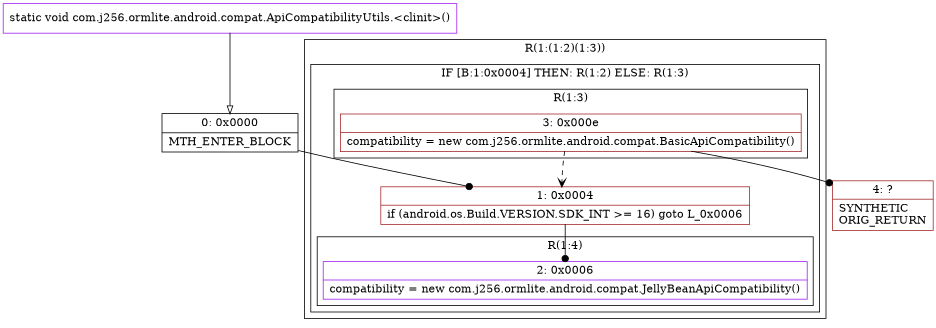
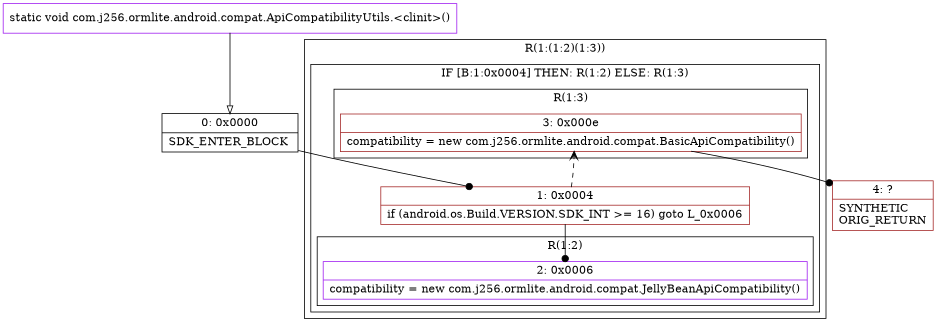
  digraph {
    node [color=brown shape=record]
    edge [arrowhead=dot]
    n1 [color=purple label="{2\:\ 0x0006|compatibility = new com.j256.ormlite.android.compat.JellyBeanApiCompatibility()\l}"]
    n2 [label="{3\:\ 0x000e|compatibility = new com.j256.ormlite.android.compat.BasicApiCompatibility()\l}"]
    n3 [label="{1\:\ 0x0004|if (android.os.Build.VERSION.SDK_INT \>= 16) goto L_0x0006\l}"]
    n4 [label="{4\:\ ?|SYNTHETIC\lORIG_RETURN\l}"]
-   n5 [color=black label="{0\:\ 0x0000|MTH_ENTER_BLOCK\l}"]
+   n5 [color=black label="{0\:\ 0x0000|SDK_ENTER_BLOCK\l}"]
    n6 [color=purple label="{static void com.j256.ormlite.android.compat.ApiCompatibilityUtils.\<clinit\>() }"]
    subgraph cluster_1 {
      label="R(1:(1:2)(1:3))"
      subgraph cluster_2 {
        label="IF [B:1:0x0004] THEN: R(1:2) ELSE: R(1:3)"
        n3
        subgraph cluster_3 {
-         label="R(1:4)"
+         label="R(1:2)"
          n1
        }
        subgraph cluster_4 {
          label="R(1:3)"
          n2
        }
      }
    }
    n2 -> n4
    n3 -> n1
-   n2 -> n3 [arrowhead=vee style=dashed]
+   n3 -> n2 [arrowhead=vee style=dashed]
    n5 -> n3
    n6 -> n5 [arrowhead=onormal]
  }
